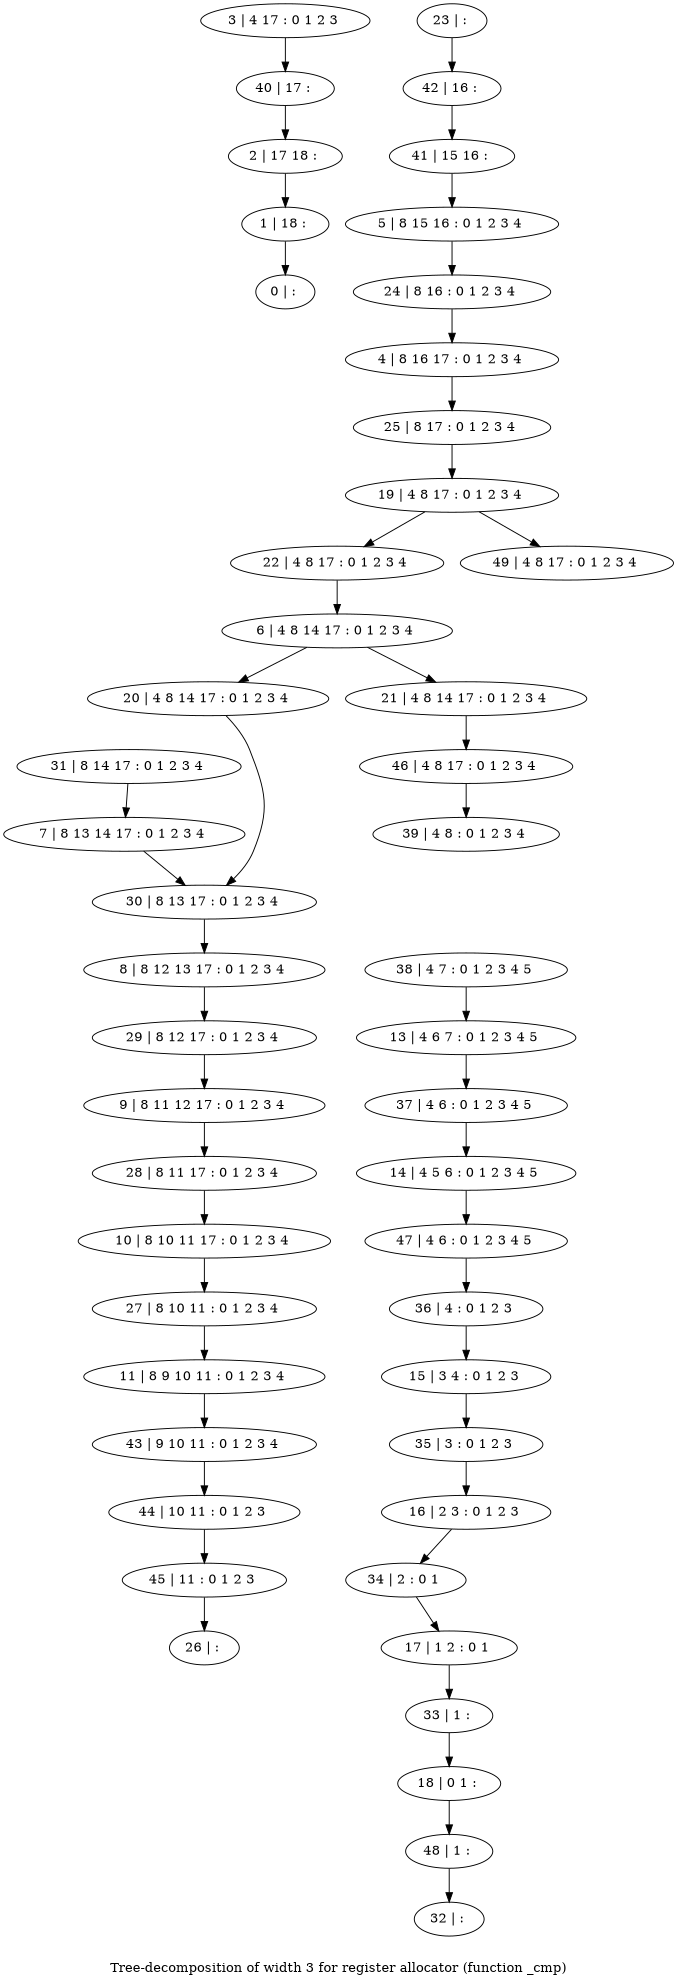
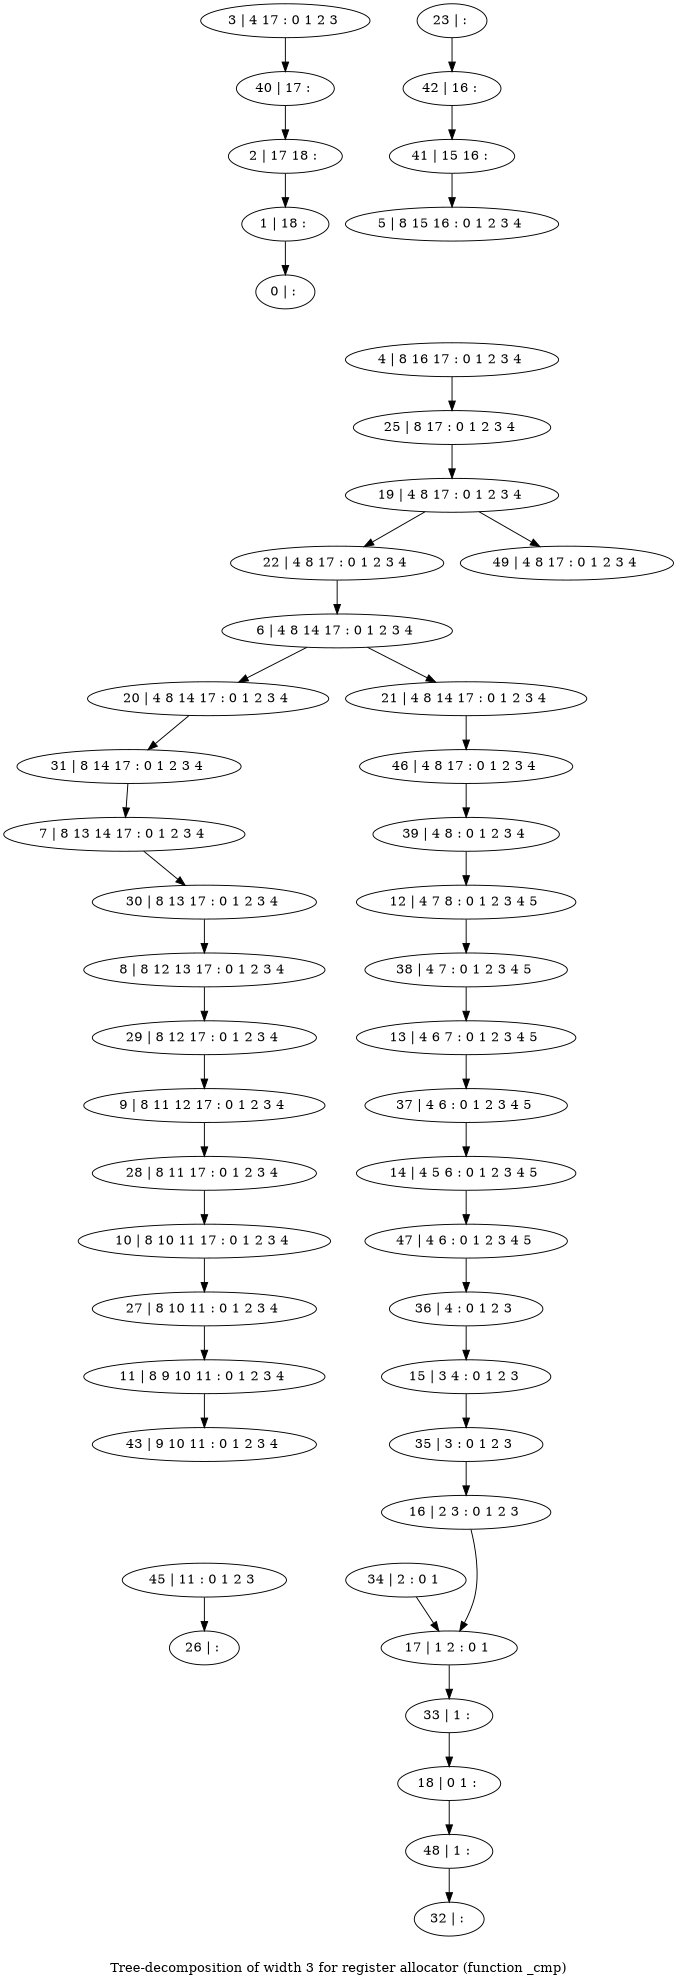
  digraph {
    label="Tree-decomposition of width 3 for register allocator (function _cmp)"
    n1 [label="0 | : "]
    n2 [label="1 | 18 : "]
    n3 [label="2 | 17 18 : "]
    n4 [label="3 | 4 17 : 0 1 2 3 "]
    n5 [label="40 | 17 : "]
    n6 [label="4 | 8 16 17 : 0 1 2 3 4 "]
    n7 [label="25 | 8 17 : 0 1 2 3 4 "]
    n8 [label="19 | 4 8 17 : 0 1 2 3 4 "]
    n9 [label="5 | 8 15 16 : 0 1 2 3 4 "]
-   n10 [label="24 | 8 16 : 0 1 2 3 4 "]
    n11 [label="6 | 4 8 14 17 : 0 1 2 3 4 "]
    n12 [label="20 | 4 8 14 17 : 0 1 2 3 4 "]
    n13 [label="21 | 4 8 14 17 : 0 1 2 3 4 "]
    n14 [label="31 | 8 14 17 : 0 1 2 3 4 "]
    n15 [label="46 | 4 8 17 : 0 1 2 3 4 "]
    n16 [label="7 | 8 13 14 17 : 0 1 2 3 4 "]
    n17 [label="30 | 8 13 17 : 0 1 2 3 4 "]
    n18 [label="8 | 8 12 13 17 : 0 1 2 3 4 "]
    n19 [label="29 | 8 12 17 : 0 1 2 3 4 "]
    n20 [label="9 | 8 11 12 17 : 0 1 2 3 4 "]
    n21 [label="28 | 8 11 17 : 0 1 2 3 4 "]
    n22 [label="10 | 8 10 11 17 : 0 1 2 3 4 "]
    n23 [label="27 | 8 10 11 : 0 1 2 3 4 "]
    n24 [label="11 | 8 9 10 11 : 0 1 2 3 4 "]
    n25 [label="43 | 9 10 11 : 0 1 2 3 4 "]
-   n26 [label="44 | 10 11 : 0 1 2 3 "]
+   n27 [label="12 | 4 7 8 : 0 1 2 3 4 5 "]
    n28 [label="38 | 4 7 : 0 1 2 3 4 5 "]
    n29 [label="13 | 4 6 7 : 0 1 2 3 4 5 "]
    n30 [label="37 | 4 6 : 0 1 2 3 4 5 "]
    n31 [label="14 | 4 5 6 : 0 1 2 3 4 5 "]
    n32 [label="47 | 4 6 : 0 1 2 3 4 5 "]
    n33 [label="36 | 4 : 0 1 2 3 "]
    n34 [label="15 | 3 4 : 0 1 2 3 "]
    n35 [label="35 | 3 : 0 1 2 3 "]
    n36 [label="16 | 2 3 : 0 1 2 3 "]
    n37 [label="34 | 2 : 0 1 "]
    n38 [label="17 | 1 2 : 0 1 "]
    n39 [label="33 | 1 : "]
    n40 [label="18 | 0 1 : "]
    n41 [label="48 | 1 : "]
    n42 [label="32 | : "]
    n43 [label="22 | 4 8 17 : 0 1 2 3 4 "]
    n44 [label="49 | 4 8 17 : 0 1 2 3 4 "]
    n45 [label="39 | 4 8 : 0 1 2 3 4 "]
    n46 [label="23 | : "]
    n47 [label="42 | 16 : "]
    n48 [label="41 | 15 16 : "]
    n49 [label="26 | : "]
    n50 [label="45 | 11 : 0 1 2 3 "]
    n2 -> n1
    n3 -> n2
    n4 -> n5
    n5 -> n3
    n6 -> n7
    n7 -> n8
    n8 -> n43
    n8 -> n44
-   n9 -> n10
-   n10 -> n6
    n11 -> n12
    n11 -> n13
-   n12 -> n17
+   n12 -> n14
    n13 -> n15
    n14 -> n16
    n15 -> n45
    n16 -> n17
    n17 -> n18
    n18 -> n19
    n19 -> n20
    n20 -> n21
    n21 -> n22
    n22 -> n23
    n23 -> n24
    n24 -> n25
-   n25 -> n26
-   n26 -> n50
+   n27 -> n28
    n28 -> n29
    n29 -> n30
    n30 -> n31
    n31 -> n32
    n32 -> n33
    n33 -> n34
    n34 -> n35
    n35 -> n36
-   n36 -> n37
+   n36 -> n38
    n37 -> n38
    n38 -> n39
    n39 -> n40
    n40 -> n41
    n41 -> n42
    n43 -> n11
+   n45 -> n27
    n46 -> n47
    n47 -> n48
    n48 -> n9
    n50 -> n49
  }
